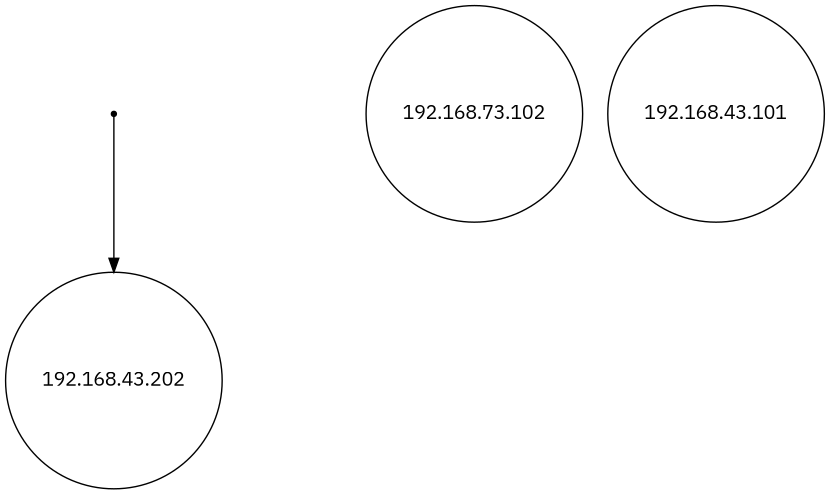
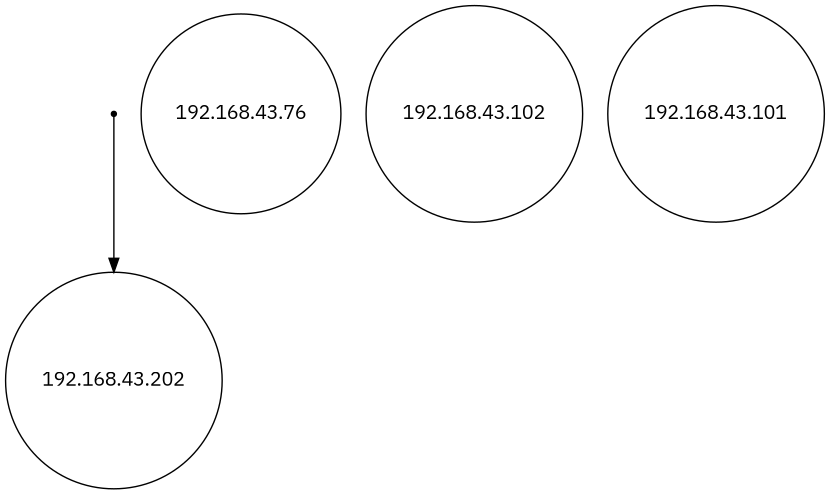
  digraph {
    fontname="IBM Plex Sans"
    node [shape=circle fontname="IBM Plex Sans"]
    S00 [shape=point]
    n2 [label="192.168.43.202"]
-   n4 [label="192.168.73.102"]
+   n3 [label="192.168.43.76"]
+   n4 [label="192.168.43.102"]
    n5 [label="192.168.43.101"]
    S00 -> n2 [fontname="IBM Plex Sans"]
  }
